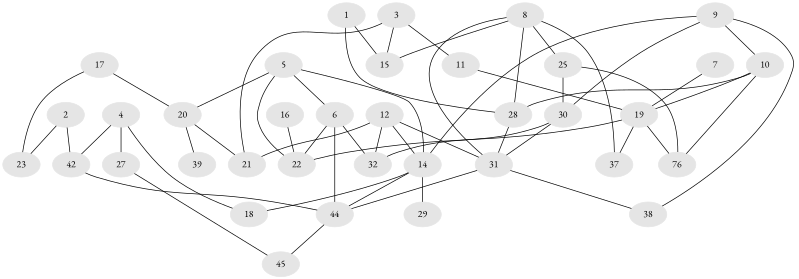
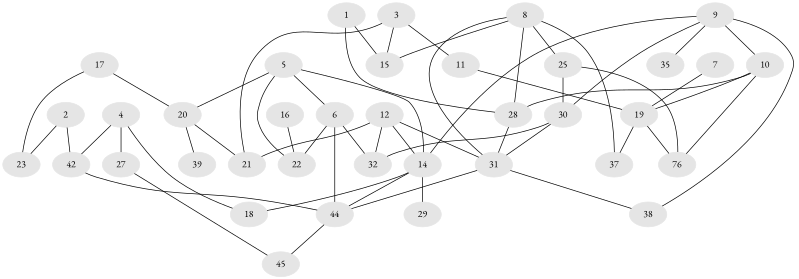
  graph {
    fontname="EB Garamond"
    node [color=gray90 fontname="EB Garamond" style=filled]
    edge [fontname="EB Garamond" weight=1.0]
    1
    15
    28
    31
    2
    23
    42
    44
    3
    11
    21
    19
    4
    18
    27
    45
    5
    6
    14
    20
    22
    32
    29
    39
    7
    37
    n27 [label=76]
    8
    25
    30
    38
    9
    10
+   35
    12
    16
    17
    1 -- 15
    1 -- 28 [weight=2.0]
    28 -- 31
    31 -- 44
    31 -- 38
    2 -- 23
    2 -- 42
    42 -- 44
    44 -- 45
    3 -- 15
    3 -- 11
    3 -- 21
    11 -- 19
-   19 -- 22
    19 -- 37
    19 -- n27
    4 -- 42
    4 -- 18
    4 -- 27 [weight=2.0]
    27 -- 45
    5 -- 6
    5 -- 14
    5 -- 20
    5 -- 22
    6 -- 44
    6 -- 22
    6 -- 32
    14 -- 44
    14 -- 18
    14 -- 29
    20 -- 21
    20 -- 39
    7 -- 19
    8 -- 15
    8 -- 28
    8 -- 31
    8 -- 37
    8 -- 25
    25 -- n27
    25 -- 30
    30 -- 31
    30 -- 32
    9 -- 14
    9 -- 30
    9 -- 38
    9 -- 10 [weight=2.0]
+   9 -- 35
    10 -- 28
    10 -- 19
    10 -- n27
    12 -- 31
    12 -- 21
    12 -- 14
    12 -- 32
    16 -- 22
    17 -- 23
    17 -- 20
  }
